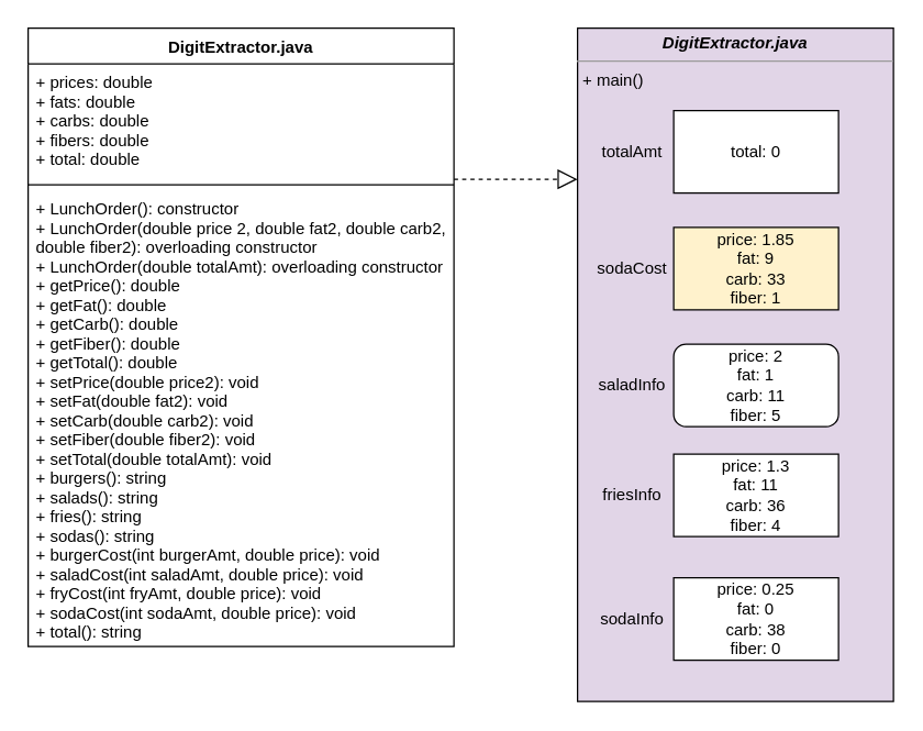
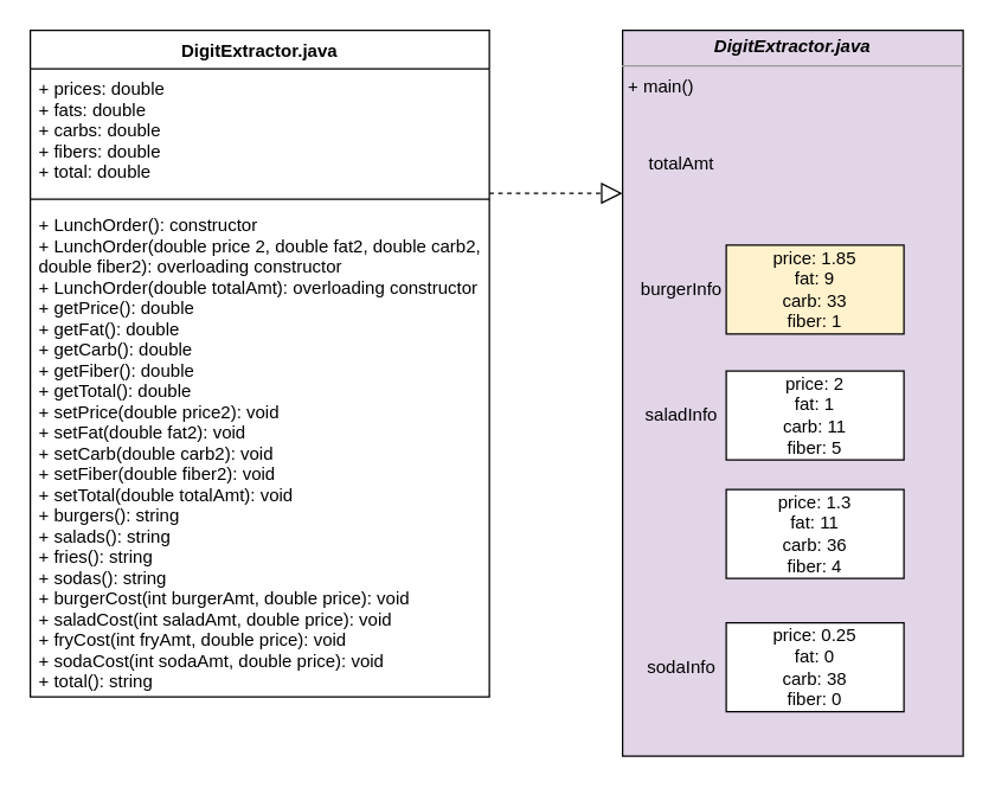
  <mxCell id="0" />
  <mxCell id="1" parent="0" />
  <mxCell id="2" value="DigitExtractor.java" style="swimlane;fontStyle=1;align=center;verticalAlign=top;childLayout=stackLayout;horizontal=1;startSize=26;horizontalStack=0;resizeParent=1;resizeParentMax=0;resizeLast=0;collapsible=1;marginBottom=0;" vertex="1" parent="1"><mxGeometry x="20" y="20" width="310" height="450" as="geometry" /></mxCell>
  <mxCell id="3" value="+ prices: double&#10;+ fats: double&#10;+ carbs: double&#10;+ fibers: double&#10;+ total: double&#10;&#10;" style="text;strokeColor=none;fillColor=none;align=left;verticalAlign=top;spacingLeft=4;spacingRight=4;overflow=hidden;rotatable=0;points=[[0,0.5],[1,0.5]];portConstraint=eastwest;" vertex="1" parent="2"><mxGeometry y="26" width="310" height="84" as="geometry" /></mxCell>
  <mxCell id="4" value="" style="line;strokeWidth=1;fillColor=none;align=left;verticalAlign=middle;spacingTop=-1;spacingLeft=3;spacingRight=3;rotatable=0;labelPosition=right;points=[];portConstraint=eastwest;strokeColor=inherit;" vertex="1" parent="2"><mxGeometry y="110" width="310" height="8" as="geometry" /></mxCell>
  <mxCell id="5" value="+ LunchOrder(): constructor&#10;+ LunchOrder(double price 2, double fat2, double carb2, &#10;double fiber2): overloading constructor&#10;+ LunchOrder(double totalAmt): overloading constructor&#10;+ getPrice(): double &#10;+ getFat(): double &#10;+ getCarb(): double &#10;+ getFiber(): double &#10;+ getTotal(): double &#10;+ setPrice(double price2): void&#10;+ setFat(double fat2): void&#10;+ setCarb(double carb2): void&#10;+ setFiber(double fiber2): void&#10;+ setTotal(double totalAmt): void&#10;+ burgers(): string&#10;+ salads(): string&#10;+ fries(): string&#10;+ sodas(): string&#10;+ burgerCost(int burgerAmt, double price): void&#10;+ saladCost(int saladAmt, double price): void&#10;+ fryCost(int fryAmt, double price): void&#10;+ sodaCost(int sodaAmt, double price): void&#10;+ total(): string&#10;&#10;" style="text;strokeColor=none;fillColor=none;align=left;verticalAlign=top;spacingLeft=4;spacingRight=4;overflow=hidden;rotatable=0;points=[[0,0.5],[1,0.5]];portConstraint=eastwest;" vertex="1" parent="2"><mxGeometry y="118" width="310" height="332" as="geometry" /></mxCell>
  <mxCell id="6" value="&lt;p style=&quot;text-align: center; margin: 4px 0px 0px;&quot;&gt;&lt;span style=&quot;background-color: initial; text-align: left;&quot;&gt;&lt;b&gt;&lt;i&gt;DigitExtractor&lt;/i&gt;&lt;/b&gt;&lt;/span&gt;&lt;i&gt;&lt;b&gt;.java&lt;/b&gt;&lt;/i&gt;&lt;/p&gt;&lt;hr size=&quot;1&quot;&gt;&lt;p style=&quot;margin:0px;margin-left:4px;&quot;&gt;&lt;/p&gt;&lt;p style=&quot;margin:0px;margin-left:4px;&quot;&gt;+ main()&lt;/p&gt;&lt;p style=&quot;margin:0px;margin-left:4px;&quot;&gt;&lt;br&gt;&lt;/p&gt;" style="verticalAlign=top;align=left;overflow=fill;fontSize=12;fontFamily=Helvetica;html=1;fillColor=#e1d5e7;" vertex="1" parent="1"><mxGeometry x="420" y="20" width="230" height="490" as="geometry" /></mxCell>
  <mxCell id="7" value="" style="endArrow=block;dashed=1;endFill=0;endSize=12;html=1;rounded=0;" edge="1" parent="1"><mxGeometry width="160" relative="1" as="geometry"><mxPoint x="330" y="130" as="sourcePoint" /><mxPoint x="420" y="130" as="targetPoint" /></mxGeometry></mxCell>
  <mxCell id="8" value="price: 1.85&lt;div&gt;fat: 9&lt;/div&gt;&lt;div&gt;carb: 33&lt;/div&gt;&lt;div&gt;fiber: 1&lt;/div&gt;" style="rounded=0;whiteSpace=wrap;html=1;fillColor=#fff2cc;" vertex="1" parent="1"><mxGeometry x="490" y="165" width="120" height="60" as="geometry" /></mxCell>
- <mxCell id="9" value="sodaCost" style="text;html=1;align=center;verticalAlign=middle;whiteSpace=wrap;rounded=0;" vertex="1" parent="1"><mxGeometry x="430" y="180" width="60" height="30" as="geometry" /></mxCell>
- <mxCell id="10" value="price: 2&lt;div&gt;fat: 1&lt;/div&gt;&lt;div&gt;carb: 11&lt;/div&gt;&lt;div&gt;fiber: 5&lt;/div&gt;" style="whiteSpace=wrap;html=1;rounded=1;" vertex="1" parent="1"><mxGeometry x="490" y="250" width="120" height="60" as="geometry" /></mxCell>
- <mxCell id="11" value="total: 0" style="rounded=0;whiteSpace=wrap;html=1;" vertex="1" parent="1"><mxGeometry x="490" y="80" width="120" height="60" as="geometry" /></mxCell>
+ <mxCell id="9" value="burgerInfo" style="text;html=1;align=center;verticalAlign=middle;whiteSpace=wrap;rounded=0;" vertex="1" parent="1"><mxGeometry x="430" y="180" width="60" height="30" as="geometry" /></mxCell>
+ <mxCell id="10" value="price: 2&lt;div&gt;fat: 1&lt;/div&gt;&lt;div&gt;carb: 11&lt;/div&gt;&lt;div&gt;fiber: 5&lt;/div&gt;" style="rounded=0;whiteSpace=wrap;html=1;" vertex="1" parent="1"><mxGeometry x="490" y="250" width="120" height="60" as="geometry" /></mxCell>
  <mxCell id="12" value="totalAmt" style="text;html=1;align=center;verticalAlign=middle;whiteSpace=wrap;rounded=0;" vertex="1" parent="1"><mxGeometry x="430" y="95" width="60" height="30" as="geometry" /></mxCell>
  <mxCell id="13" value="saladInfo" style="text;html=1;align=center;verticalAlign=middle;whiteSpace=wrap;rounded=0;" vertex="1" parent="1"><mxGeometry x="430" y="265" width="60" height="30" as="geometry" /></mxCell>
  <mxCell id="14" value="price: 1.3&lt;div&gt;fat: 11&lt;/div&gt;&lt;div&gt;carb: 36&lt;/div&gt;&lt;div&gt;fiber: 4&lt;/div&gt;" style="rounded=0;whiteSpace=wrap;html=1;" vertex="1" parent="1"><mxGeometry x="490" y="330" width="120" height="60" as="geometry" /></mxCell>
- <mxCell id="15" value="friesInfo" style="text;html=1;align=center;verticalAlign=middle;whiteSpace=wrap;rounded=0;" vertex="1" parent="1"><mxGeometry x="430" y="345" width="60" height="30" as="geometry" /></mxCell>
  <mxCell id="16" value="price: 0.25&lt;div&gt;fat: 0&lt;/div&gt;&lt;div&gt;carb: 38&lt;/div&gt;&lt;div&gt;fiber: 0&lt;/div&gt;" style="rounded=0;whiteSpace=wrap;html=1;" vertex="1" parent="1"><mxGeometry x="490" y="420" width="120" height="60" as="geometry" /></mxCell>
  <mxCell id="17" value="sodaInfo" style="text;html=1;align=center;verticalAlign=middle;whiteSpace=wrap;rounded=0;" vertex="1" parent="1"><mxGeometry x="430" y="435" width="60" height="30" as="geometry" /></mxCell>
